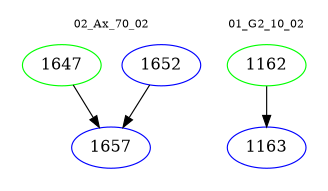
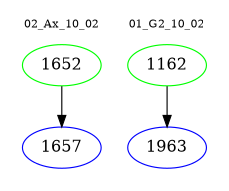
  digraph {
    node [color=green]
    edge [color=black]
-   n1 [color=blue label=1652]
-   n2 [label=1647]
+   n1 [label=1652]
    n3 [color=blue label=1657]
    n4 [label=1162]
-   n5 [color=blue label=1163]
+   n5 [color=blue label=1963]
    subgraph cluster_1 {
      color=white
      fontsize=10
-     label="02_Ax_70_02"
+     label="02_Ax_10_02"
      n1
-     n2
      n3
    }
    subgraph cluster_2 {
      color=white
      fontsize=10
      label="01_G2_10_02"
      n4
      n5
    }
    n1 -> n3
-   n2 -> n3
    n4 -> n5
  }
